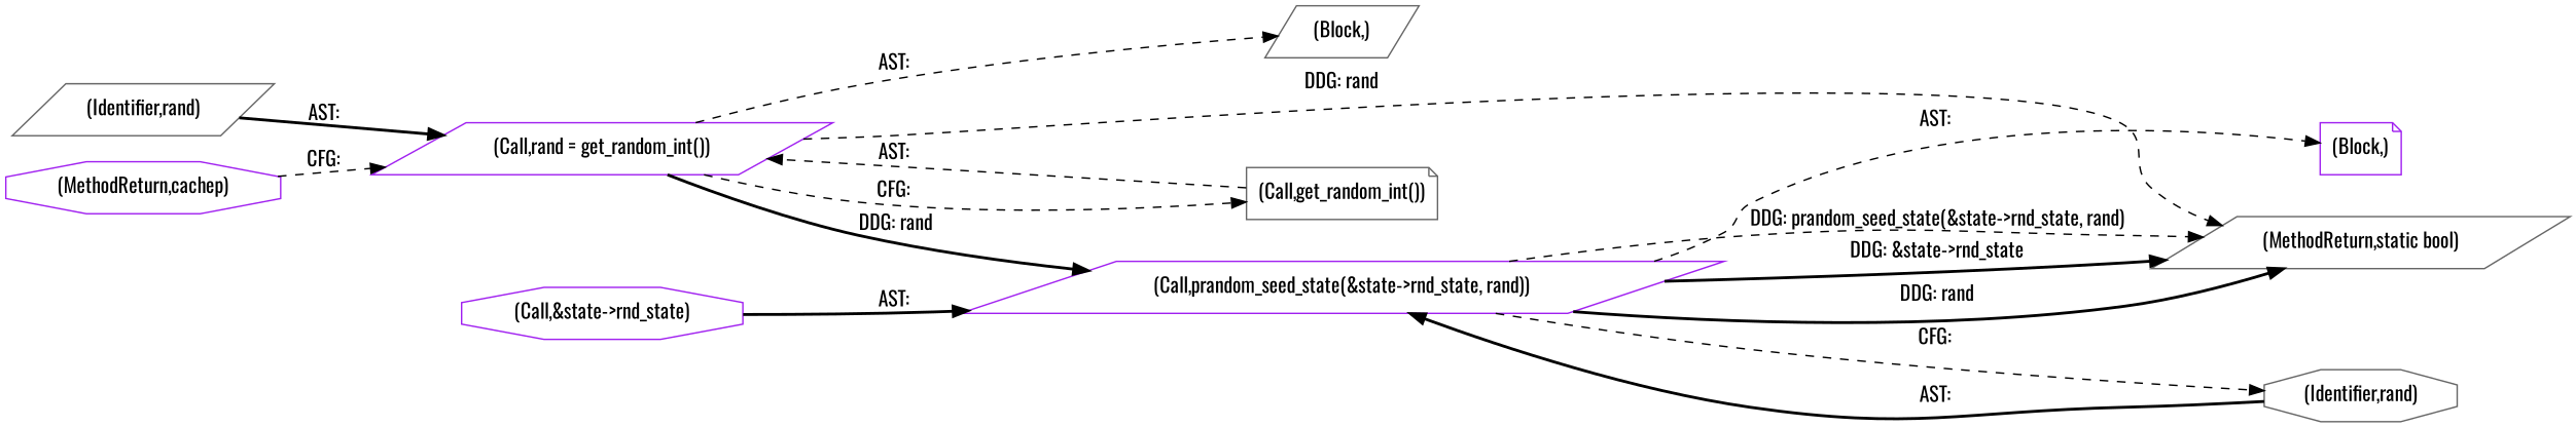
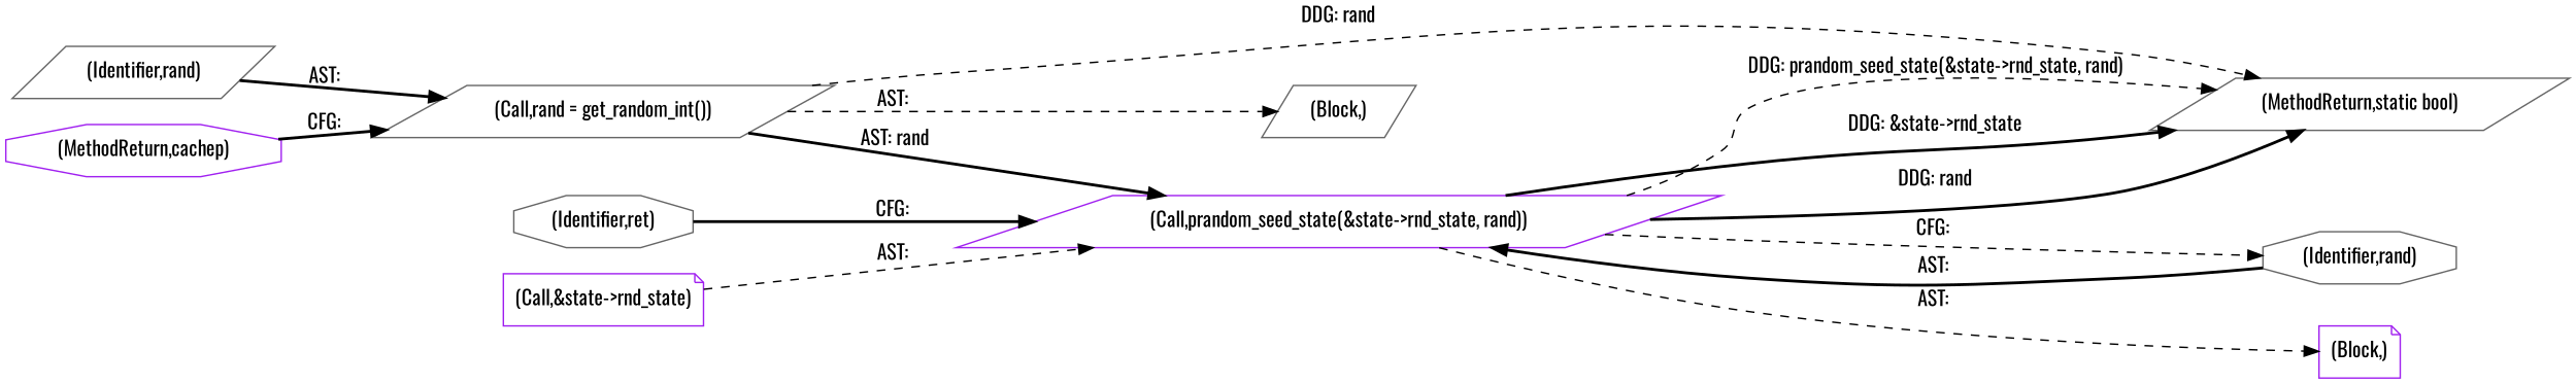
  digraph {
    fontname=Oswald
    rankdir=LR
    node [color=gray40 fontname=Oswald shape=parallelogram]
    edge [fontname=Oswald style=dashed]
    n1 [color=purple label="(Call,prandom_seed_state(&state->rnd_state, rand))"]
    n2 [label="(MethodReturn,static bool)"]
    n3 [label="(Identifier,rand)" shape=octagon]
    n4 [color=purple label="(Block,)" shape=note]
-   n5 [color=purple label="(Call,rand = get_random_int())"]
+   n5 [label="(Call,rand = get_random_int())"]
    n6 [label="(Block,)"]
-   n7 [label="(Call,get_random_int())" shape=note]
+   n8 [label="(Identifier,ret)" shape=octagon]
    n9 [label="(Identifier,rand)"]
-   n10 [color=purple label="(Call,&state->rnd_state)" shape=octagon]
+   n10 [color=purple label="(Call,&state->rnd_state)" shape=note]
    n11 [color=purple label="(MethodReturn,cachep)" shape=octagon]
    n1 -> n2 [label="DDG: prandom_seed_state(&state->rnd_state, rand)"]
    n1 -> n2 [label="DDG: &state->rnd_state" style=bold]
    n1 -> n2 [label="DDG: rand" style=bold]
    n1 -> n3 [label="CFG: "]
    n1 -> n4 [label="AST: "]
    n3 -> n1 [label="AST: " style=bold]
-   n5 -> n1 [label="DDG: rand" style=bold]
+   n5 -> n1 [label="AST: rand" style=bold]
    n5 -> n2 [label="DDG: rand"]
    n5 -> n6 [label="AST: "]
-   n5 -> n7 [label="CFG: "]
-   n7 -> n5 [label="AST: "]
+   n8 -> n1 [label="CFG: " style=bold]
    n9 -> n5 [label="AST: " style=bold]
-   n10 -> n1 [label="AST: " style=bold]
-   n11 -> n5 [label="CFG: "]
+   n10 -> n1 [label="AST: "]
+   n11 -> n5 [label="CFG: " style=bold]
  }
